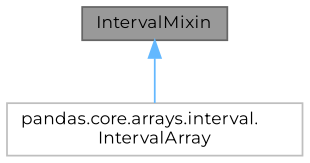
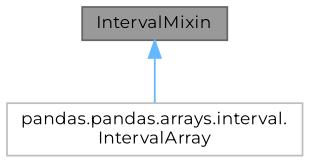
  digraph {
    fontname=Montserrat
    node [fontname=Montserrat fontsize=10 shape=box style=filled]
    n1 [color=gray40 fillcolor=grey60 fontcolor=black height=0.2 label=IntervalMixin width=0.4]
-   n2 [color=grey75 fillcolor=white height=0.2 label="pandas.core.arrays.interval.\lIntervalArray" width=0.4]
+   n2 [color=grey75 fillcolor=white height=0.2 label="pandas.pandas.arrays.interval.\lIntervalArray" width=0.4]
    n1 -> n2 [color=steelblue1 dir=back fontname=Montserrat fontsize=10 labelfontname=Helvetica labelfontsize=10 style=solid]
  }
